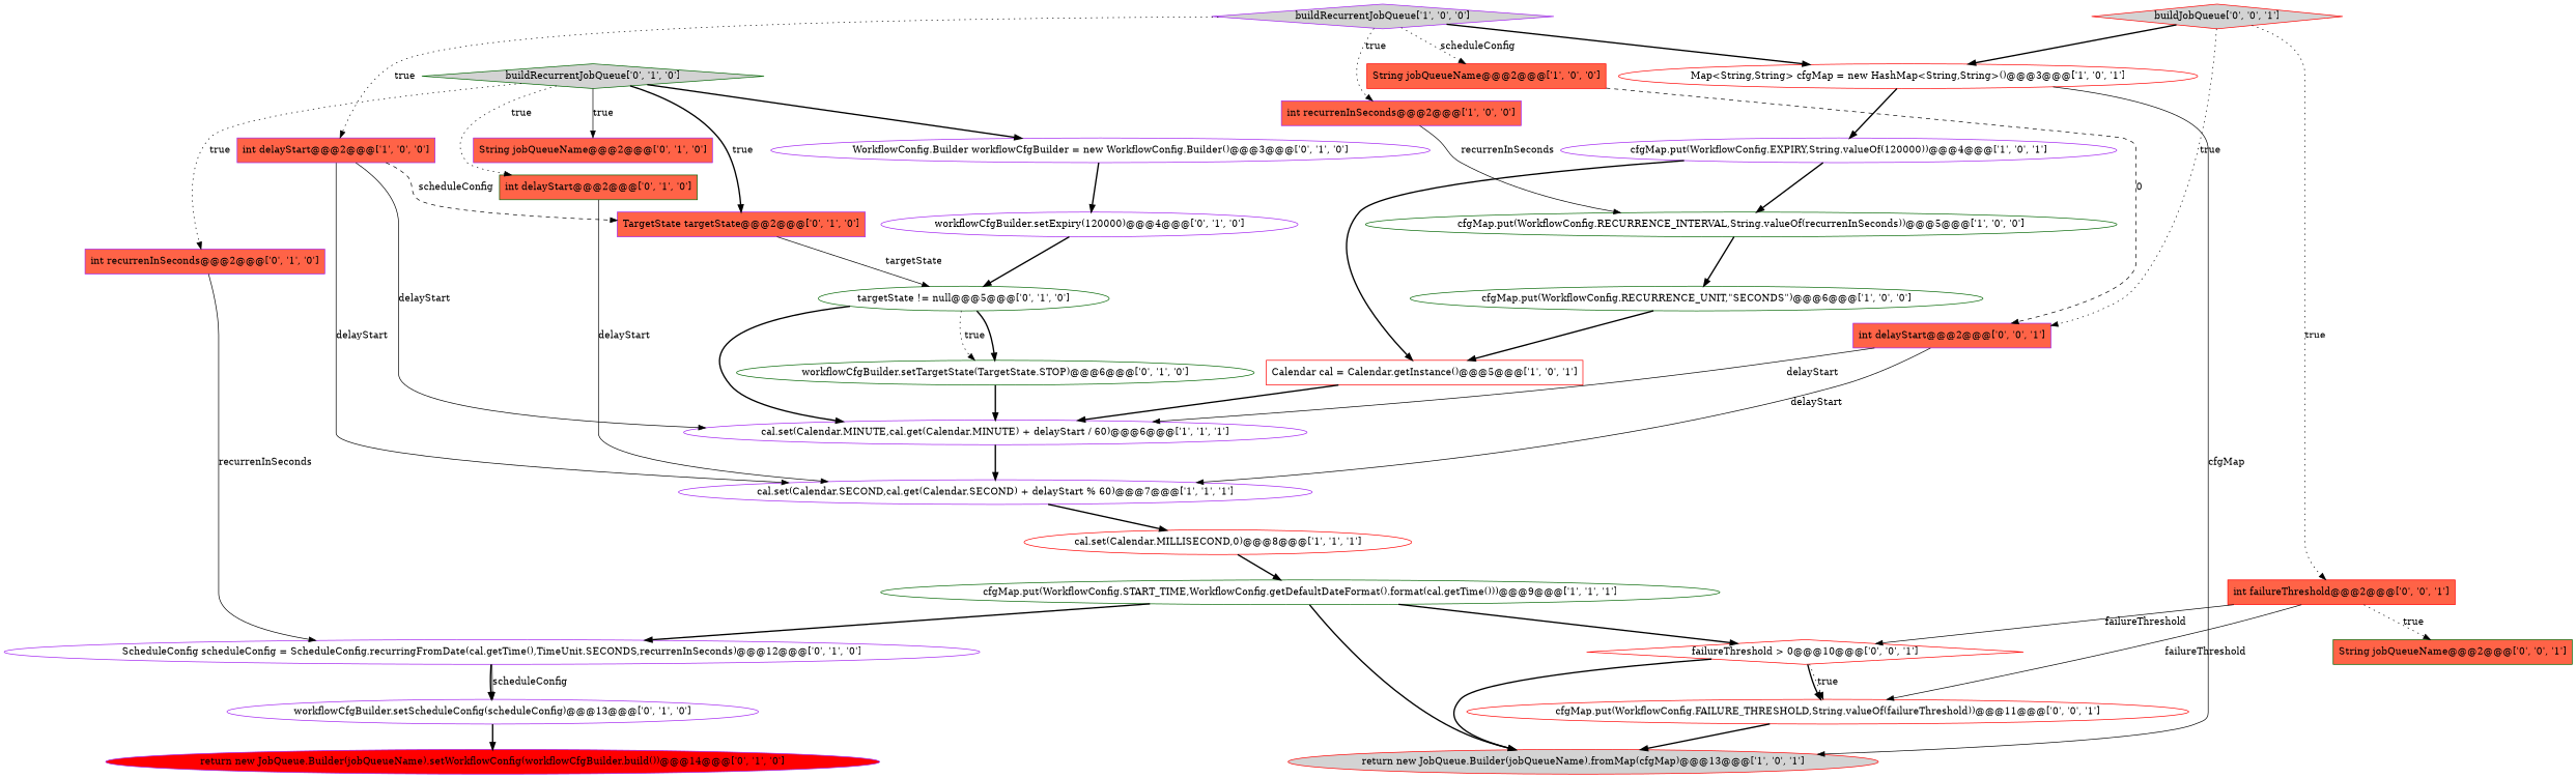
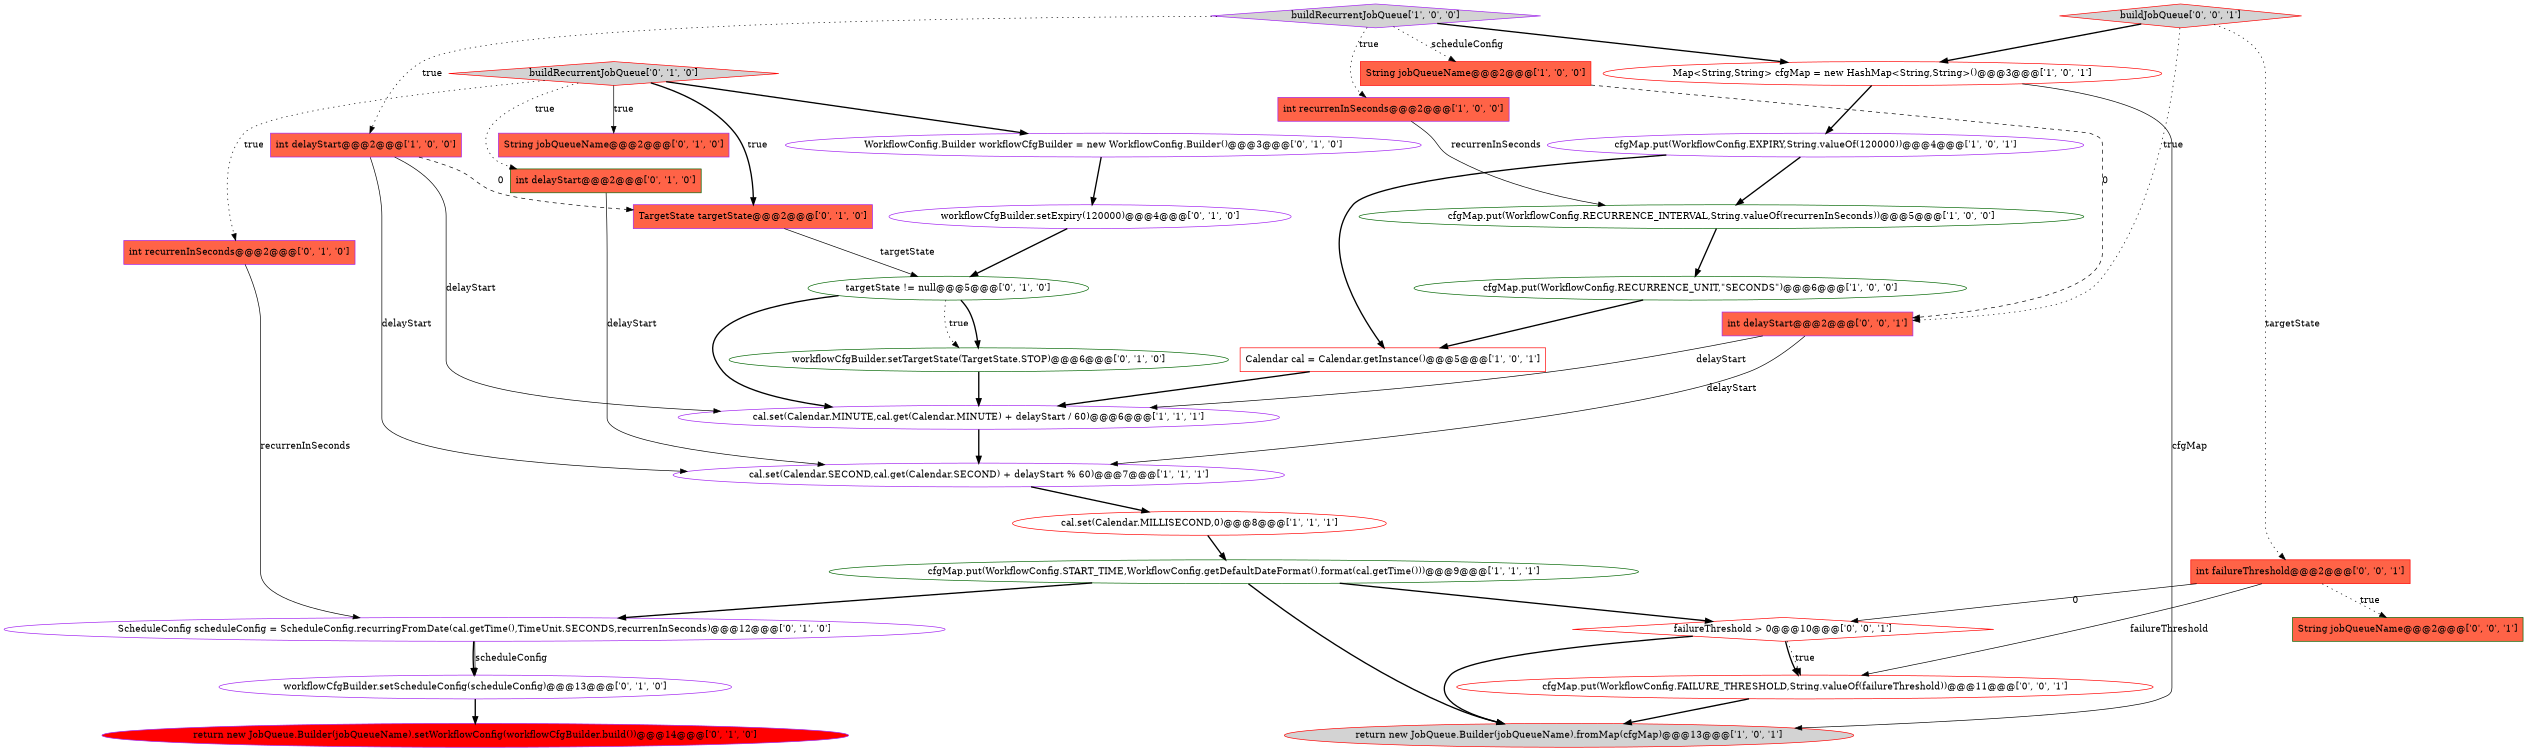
  digraph {
    node [color=purple fillcolor=white shape=ellipse style=filled]
    edge [style=bold]
    n1 [fillcolor=red label="return new JobQueue.Builder(jobQueueName).setWorkflowConfig(workflowCfgBuilder.build())@@@14@@@['0', '1', '0']"]
    n2 [color=darkgreen label="cfgMap.put(WorkflowConfig.RECURRENCE_INTERVAL,String.valueOf(recurrenInSeconds))@@@5@@@['1', '0', '0']"]
    n3 [color=darkgreen label="cfgMap.put(WorkflowConfig.RECURRENCE_UNIT,\"SECONDS\")@@@6@@@['1', '0', '0']"]
    n4 [color=red label="Calendar cal = Calendar.getInstance()@@@5@@@['1', '0', '1']" shape=box]
    n5 [fillcolor=tomato label="int recurrenInSeconds@@@2@@@['1', '0', '0']" shape=box]
    n6 [color=red fillcolor=lightgray label="return new JobQueue.Builder(jobQueueName).fromMap(cfgMap)@@@13@@@['1', '0', '1']"]
    n7 [fillcolor=tomato label="String jobQueueName@@@2@@@['0', '1', '0']" shape=box]
    n8 [label="workflowCfgBuilder.setExpiry(120000)@@@4@@@['0', '1', '0']"]
    n9 [color=darkgreen label="targetState != null@@@5@@@['0', '1', '0']"]
    n10 [label="cal.set(Calendar.MINUTE,cal.get(Calendar.MINUTE) + delayStart / 60)@@@6@@@['1', '1', '1']"]
    n11 [color=darkgreen label="workflowCfgBuilder.setTargetState(TargetState.STOP)@@@6@@@['0', '1', '0']"]
    n12 [fillcolor=lightgray label="buildRecurrentJobQueue['1', '0', '0']" shape=diamond]
    n13 [color=red fillcolor=tomato label="String jobQueueName@@@2@@@['1', '0', '0']" shape=box]
    n14 [fillcolor=tomato label="int delayStart@@@2@@@['1', '0', '0']" shape=box]
    n15 [color=red label="Map<String,String> cfgMap = new HashMap<String,String>()@@@3@@@['1', '0', '1']"]
    n16 [fillcolor=tomato label="int delayStart@@@2@@@['0', '0', '1']" shape=box]
    n17 [label="cal.set(Calendar.SECOND,cal.get(Calendar.SECOND) + delayStart % 60)@@@7@@@['1', '1', '1']"]
    n18 [fillcolor=tomato label="TargetState targetState@@@2@@@['0', '1', '0']" shape=box]
    n19 [label="cfgMap.put(WorkflowConfig.EXPIRY,String.valueOf(120000))@@@4@@@['1', '0', '1']"]
    n20 [color=red label="cal.set(Calendar.MILLISECOND,0)@@@8@@@['1', '1', '1']"]
    n21 [color=darkgreen label="cfgMap.put(WorkflowConfig.START_TIME,WorkflowConfig.getDefaultDateFormat().format(cal.getTime()))@@@9@@@['1', '1', '1']"]
    n22 [label="workflowCfgBuilder.setScheduleConfig(scheduleConfig)@@@13@@@['0', '1', '0']"]
    n23 [label="WorkflowConfig.Builder workflowCfgBuilder = new WorkflowConfig.Builder()@@@3@@@['0', '1', '0']"]
-   n24 [color=darkgreen fillcolor=lightgray label="buildRecurrentJobQueue['0', '1', '0']" shape=diamond]
+   n24 [color=red fillcolor=lightgray label="buildRecurrentJobQueue['0', '1', '0']" shape=diamond]
    n25 [color=darkgreen fillcolor=tomato label="int delayStart@@@2@@@['0', '1', '0']" shape=box]
    n26 [fillcolor=tomato label="int recurrenInSeconds@@@2@@@['0', '1', '0']" shape=box]
    n27 [label="ScheduleConfig scheduleConfig = ScheduleConfig.recurringFromDate(cal.getTime(),TimeUnit.SECONDS,recurrenInSeconds)@@@12@@@['0', '1', '0']"]
    n28 [color=red label="failureThreshold > 0@@@10@@@['0', '0', '1']" shape=diamond]
    n29 [color=red label="cfgMap.put(WorkflowConfig.FAILURE_THRESHOLD,String.valueOf(failureThreshold))@@@11@@@['0', '0', '1']"]
    n30 [color=red fillcolor=tomato label="int failureThreshold@@@2@@@['0', '0', '1']" shape=box]
    n31 [color=darkgreen fillcolor=tomato label="String jobQueueName@@@2@@@['0', '0', '1']" shape=box]
    n32 [color=red fillcolor=lightgray label="buildJobQueue['0', '0', '1']" shape=diamond]
    n2 -> n3
    n3 -> n4
    n4 -> n10
    n5 -> n2 [label=recurrenInSeconds style=solid]
    n8 -> n9
    n9 -> n10
    n9 -> n11 [label=true style=dotted]
    n9 -> n11
    n10 -> n17
    n11 -> n10
    n12 -> n5 [label=true style=dotted]
    n12 -> n13 [label=scheduleConfig style=dotted]
    n12 -> n14 [label=true style=dotted]
    n12 -> n15
    n13 -> n16 [label=0 style=dashed]
    n14 -> n10 [label=delayStart style=solid]
    n14 -> n17 [label=delayStart style=solid]
-   n14 -> n18 [label=scheduleConfig style=dashed]
+   n14 -> n18 [label=0 style=dashed]
    n15 -> n6 [label=cfgMap style=solid]
    n15 -> n19
    n16 -> n10 [label=delayStart style=solid]
    n16 -> n17 [label=delayStart style=solid]
    n17 -> n20
    n18 -> n9 [label=targetState style=solid]
    n19 -> n2
    n19 -> n4
    n20 -> n21
    n21 -> n6
    n21 -> n27
    n21 -> n28
    n22 -> n1
    n23 -> n8
    n24 -> n7 [label=true style=solid]
    n24 -> n18 [label=true]
    n24 -> n23
    n24 -> n25 [label=true style=dotted]
    n24 -> n26 [label=true style=dotted]
    n25 -> n17 [label=delayStart style=solid]
    n26 -> n27 [label=recurrenInSeconds style=solid]
    n27 -> n22 [label=scheduleConfig style=solid]
    n27 -> n22
    n28 -> n6
    n28 -> n29
    n28 -> n29 [label=true style=dotted]
    n29 -> n6
-   n30 -> n28 [label=failureThreshold style=solid]
+   n30 -> n28 [label=0 style=solid]
    n30 -> n29 [label=failureThreshold style=solid]
    n30 -> n31 [label=true style=dotted]
    n32 -> n15
    n32 -> n16 [label=true style=dotted]
-   n32 -> n30 [label=true style=dotted]
+   n32 -> n30 [label=targetState style=dotted]
  }
